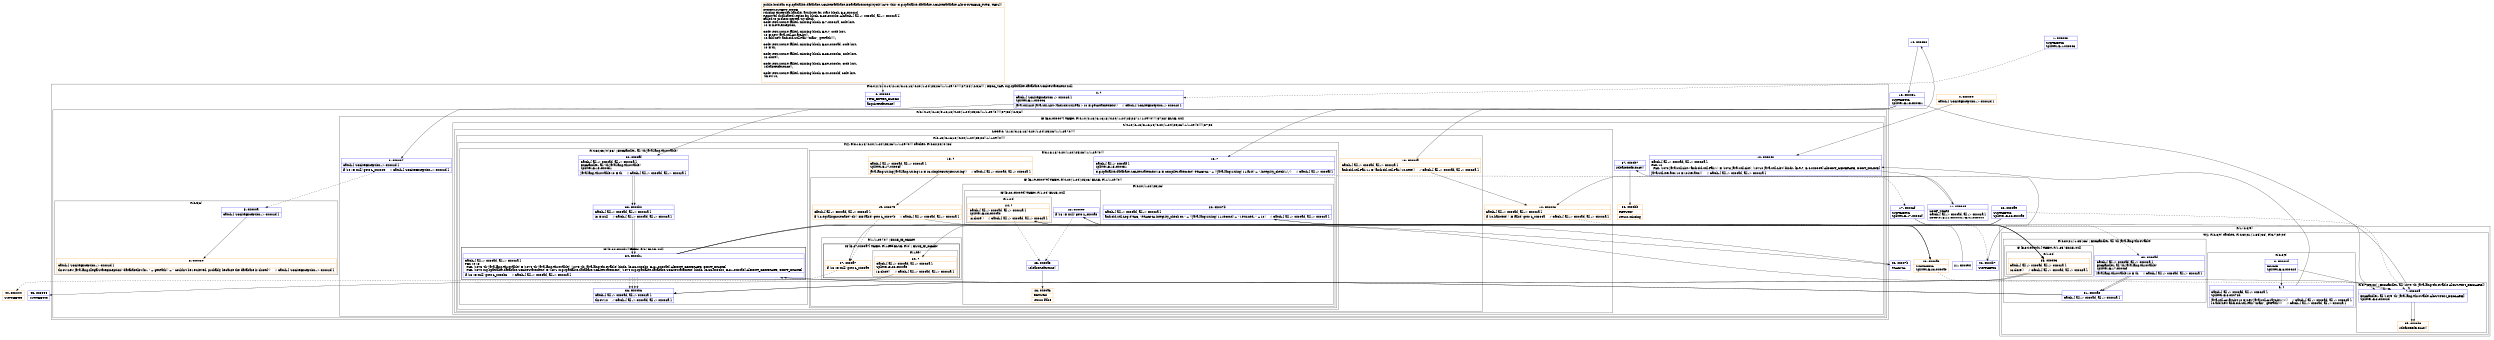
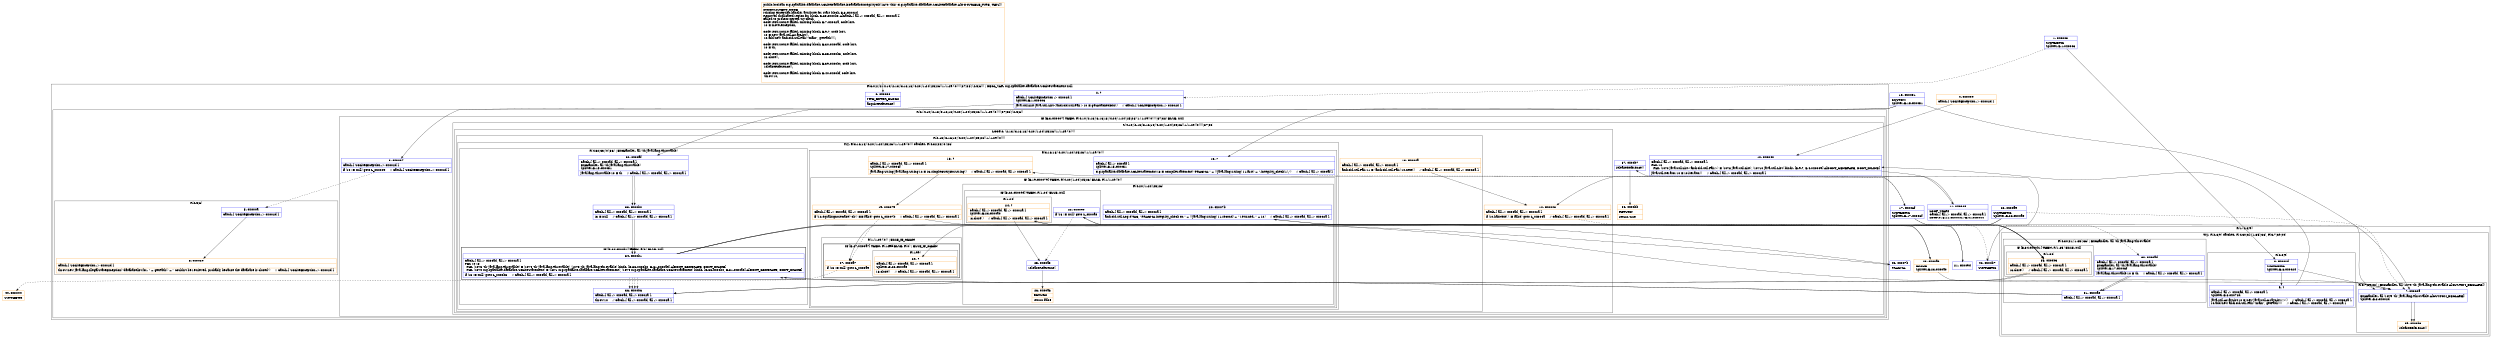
  digraph {
    node [color=blue shape=record]
    n1 [color=darkorange label="{24\:\ ?|Catch:\{ all \-\> 0x00ad, all \-\> 0x002a \}\lSplitter:B:23:0x00a0\l|r3.close()     \/\/ Catch:\{ all \-\> 0x00ad, all \-\> 0x002a \}\l}"]
    n2 [label="{22\:\ 0x009e|if (r3 != null) goto L_0x00a0\l}"]
    n3 [label="{20\:\ 0x007b|Catch:\{ all \-\> 0x00ad, all \-\> 0x002a \}\l|android.util.Log.e(TAG, \"PRAGMA integrity_check on \" + ((java.lang.String) r1.second) + \" returned: \" + r2)     \/\/ Catch:\{ all \-\> 0x00ad, all \-\> 0x002a \}\l}"]
    n4 [label="{25\:\ 0x00a3|releaseReference()\l}"]
    n5 [color=darkorange label="{26\:\ 0x00a6|RETURN\l|return false\l}"]
    n6 [color=darkorange label="{29\:\ ?|Catch:\{ all \-\> 0x00ad, all \-\> 0x002a \}\lSplitter:B:28:0x00a9\l|r3.close()     \/\/ Catch:\{ all \-\> 0x00ad, all \-\> 0x002a \}\l}"]
    n7 [color=darkorange label="{27\:\ 0x00a7|if (r3 != null) goto L_0x00a9\l}"]
    n8 [color=darkorange label="{19\:\ 0x0079|Catch:\{ all \-\> 0x00ad, all \-\> 0x002a \}\l|if (r2.equalsIgnoreCase(\"ok\") == false) goto L_0x007b     \/\/ Catch:\{ all \-\> 0x00ad, all \-\> 0x002a \}\l}"]
    n9 [label="{16\:\ ?|Catch:\{ all \-\> 0x00af \}\lSplitter:B:15:0x0051\l|org.spatialite.database.SQLiteStatement r3 = compileStatement(\"PRAGMA \" + ((java.lang.String) r1.first) + \".integrity_check(1);\")     \/\/ Catch:\{ all \-\> 0x00af \}\l}"]
    n10 [color=darkorange label="{18\:\ ?|Catch:\{ all \-\> 0x00ad, all \-\> 0x002a \}\lSplitter:B:17:0x006f\l|java.lang.String java.lang.String r2 = r3.simpleQueryForString()     \/\/ Catch:\{ all \-\> 0x00ad, all \-\> 0x002a \}\l}"]
    n11 [label="{34\:\ 0x00b1|Catch:\{ all \-\> 0x00ad, all \-\> 0x002a \}\lPHI: r0 r3 \l  PHI: (r0v3 'th' java.lang.Throwable) = (r0v4 'th' java.lang.Throwable), (r0v5 'th' java.lang.Throwable) binds: [B:33:0x00b0, B:31:0x00ae] A[DONT_GENERATE, DONT_INLINE]\l  PHI: (r3v0 org.spatialite.database.SQLiteStatement) = (r3v1 org.spatialite.database.SQLiteStatement), (r3v4 org.spatialite.database.SQLiteStatement) binds: [B:33:0x00b0, B:31:0x00ae] A[DONT_GENERATE, DONT_INLINE]\l|if (r3 != null) goto L_0x00b3     \/\/ Catch:\{ all \-\> 0x00ad, all \-\> 0x002a \}\l}"]
    n12 [label="{32\:\ 0x00af|Catch:\{ all \-\> 0x00ad, all \-\> 0x002a \}\lExcHandler: all (th java.lang.Throwable)\lSplitter:B:15:0x0051\l|java.lang.Throwable r0 = th     \/\/ Catch:\{ all \-\> 0x00ad, all \-\> 0x002a \}\l}"]
    n13 [label="{33\:\ 0x00b0|Catch:\{ all \-\> 0x00ad, all \-\> 0x002a \}\l|r3 = null     \/\/ Catch:\{ all \-\> 0x00ad, all \-\> 0x002a \}\l}"]
    n14 [label="{36\:\ 0x00b6|Catch:\{ all \-\> 0x00ad, all \-\> 0x002a \}\l|throw r0     \/\/ Catch:\{ all \-\> 0x00ad, all \-\> 0x002a \}\l}"]
    n15 [color=darkorange label="{13\:\ 0x004a|Catch:\{ all \-\> 0x00ad, all \-\> 0x002a \}\l|android.util.Pair r1 = (android.util.Pair) r0.next()     \/\/ Catch:\{ all \-\> 0x00ad, all \-\> 0x002a \}\l}"]
    n16 [color=darkorange label="{12\:\ 0x0048|Catch:\{ all \-\> 0x00ad, all \-\> 0x002a \}\l|if (r0.hasNext() != false) goto L_0x004a     \/\/ Catch:\{ all \-\> 0x00ad, all \-\> 0x002a \}\l}"]
    n17 [label="{10\:\ 0x0040|Catch:\{ all \-\> 0x00ad, all \-\> 0x002a \}\lPHI: r0 \l  PHI: (r0v0 java.util.List\<android.util.Pair\>) = (r0v8 java.util.List), (r0v10 java.util.List) binds: [B:9:?, B:4:0x0009] A[DONT_GENERATE, DONT_INLINE]\l|java.util.Iterator r0 = r0.iterator()     \/\/ Catch:\{ all \-\> 0x00ad, all \-\> 0x002a \}\l}"]
    n18 [label="{37\:\ 0x00b7|releaseReference()\l}"]
-   n19 [color=darkorange label="{38\:\ 0x00bb|RETURN\l|return missing\l}"]
+   n19 [color=darkorange label="{38\:\ 0x00bb|RETURN\l|return true\l}"]
    n20 [label="{3\:\ 0x0007|Catch:\{ SQLiteException \-\> 0x002d \}\l|if (r0 != null) goto L_0x0009     \/\/ Catch:\{ SQLiteException \-\> 0x002d \}\l}"]
    n21 [label="{5\:\ 0x000a|Catch:\{ SQLiteException \-\> 0x002d \}\l}"]
    n22 [color=darkorange label="{6\:\ 0x0029|Catch:\{ SQLiteException \-\> 0x002d \}\l|throw new java.lang.IllegalStateException(\"databaselist for: \" + getPath() + \" couldn't be retrieved. probably because the database is closed\")     \/\/ Catch:\{ SQLiteException \-\> 0x002d \}\l}"]
    n23 [label="{0\:\ 0x0000|MTH_ENTER_BLOCK\l|acquireReference()\l}"]
    n24 [label="{2\:\ ?|Catch:\{ SQLiteException \-\> 0x002d \}\lSplitter:B:1:0x0003\l|java.util.List java.util.List\<android.util.Pair\> r0 = getAttachedDbs()     \/\/ Catch:\{ SQLiteException \-\> 0x002d \}\l}"]
-   n25 [label="{8\:\ 0x002d|INLINE\lSplitter:B:8:0x002d\l}"]
+   n25 [label="{8\:\ 0x002d|SYNTHETIC\lSplitter:B:8:0x002d\l}"]
    n26 [label="{9\:\ ?|Catch:\{ all \-\> 0x00ad, all \-\> 0x002a \}\lSplitter:B:8:0x072d\l|java.util.ArrayList r0 = new java.util.ArrayList\<\>()     \/\/ Catch:\{ all \-\> 0x00ad, all \-\> 0x002a \}\lr0.add(new android.util.Pair(\"main\", getPath()))     \/\/ Catch:\{ all \-\> 0x00ad, all \-\> 0x002a \}\l}"]
    n27 [color=darkorange label="{35\:\ 0x00b3|Catch:\{ all \-\> 0x00ad, all \-\> 0x002a \}\l|r3.close()     \/\/ Catch:\{ all \-\> 0x00ad, all \-\> 0x002a \}\l}"]
    n28 [label="{30\:\ 0x00ad|Catch:\{ all \-\> 0x00ad, all \-\> 0x002a \}\lExcHandler: all (th java.lang.Throwable)\lSplitter:B:17:0x006f\l|java.lang.Throwable r0 = th     \/\/ Catch:\{ all \-\> 0x00ad, all \-\> 0x002a \}\l}"]
    n29 [label="{31\:\ 0x00ae|Catch:\{ all \-\> 0x00ad, all \-\> 0x002a \}\l}"]
    n30 [label="{7\:\ 0x002a|ExcHandler: all (r0v9 'th' java.lang.Throwable A[CUSTOM_DECLARE])\lSplitter:B:8:0x002d\l}"]
    n31 [color=darkorange label="{39\:\ 0x00bc|releaseReference()\l}"]
-   n32 [color=darkorange label="{23\:\ 0x00a0|SYNTHETIC\lSplitter:B:23:0x00a0\l}"]
+   n32 [color=darkorange label="{23\:\ 0x00a0|INLINE\lSplitter:B:23:0x00a0\l}"]
    n33 [label="{21\:\ 0x009d}"]
-   n34 [label="{45\:\ 0x0044|SYNTHETIC\l}"]
    n35 [color=darkorange label="{44\:\ 0x0044|SYNTHETIC\l}"]
    n36 [label="{43\:\ 0x007b|PRAGMA\l}"]
    n37 [label="{17\:\ 0x006f|SYNTHETIC\lSplitter:B:17:0x006f\l}"]
-   n38 [label="{14\:\ 0x0050}"]
    n39 [label="{42\:\ 0x00b7|SYNTHETIC\l}"]
    n40 [label="{11\:\ 0x0044|LOOP_START\lCatch:\{ all \-\> 0x00ad, all \-\> 0x002a \}\lLOOP:0: B:11:0x0044\-\>B:41:0x0044\l}"]
    n41 [label="{1\:\ 0x0003|SYNTHETIC\lSplitter:B:1:0x0003\l}"]
    n42 [color=darkorange label="{4\:\ 0x0009|Catch:\{ SQLiteException \-\> 0x002d \}\l}"]
-   n43 [label="{15\:\ 0x0051|SYNTHETIC\lSplitter:B:15:0x0051\l}"]
+   n43 [label="{15\:\ 0x0051|CUSTOM\lSplitter:B:15:0x0051\l}"]
    n44 [label="{28\:\ 0x00a9|SYNTHETIC\lSplitter:B:28:0x00a9\l}"]
    n45 [color=darkorange label="{public boolean org.spatialite.database.SQLiteDatabase.isDatabaseIntegrityOk((r6v0 'this' org.spatialite.database.SQLiteDatabase A[IMMUTABLE_TYPE, THIS]))  | INCONSISTENT_CODE\lMissing exception handler attribute for start block: B:8:0x002d\lRemoved duplicated region for block: B:35:0x00b3 A[Catch:\{ all \-\> 0x00ad, all \-\> 0x002a \}]\lFailed to process nested try\/catch\lCode restructure failed: missing block: B:7:0x002a, code lost:\l    r0 = move\-exception;\l\lCode restructure failed: missing block: B:9:?, code lost:\l    r0 = new java.util.ArrayList();\l    r0.add(new android.util.Pair(\"main\", getPath()));\l\lCode restructure failed: missing block: B:30:0x00ad, code lost:\l    r0 = th;\l\lCode restructure failed: missing block: B:35:0x00b3, code lost:\l    r3.close();\l\lCode restructure failed: missing block: B:39:0x00bc, code lost:\l    releaseReference();\l\lCode restructure failed: missing block: B:40:0x00bf, code lost:\l    throw r0;\l\l}"]
    subgraph cluster_1 {
      label="R(3:0|2|(2:(4:10|(2:13|(3:16|18|(4:20|(1:24)|25|26)(1:(1:29)(0))))|37|38)|(2:5|6))) | DECL_VAR: org.spatialite.database.SQLiteStatement null\l"
      n23
      n24
      subgraph cluster_2 {
        label="R(2:(4:10|(2:13|(3:16|18|(4:20|(1:24)|25|26)(1:(1:29)(0))))|37|38)|(2:5|6))"
        subgraph cluster_3 {
          label="IF [B:3:0x0007] THEN: R(4:10|(2:13|(3:16|18|(4:20|(1:24)|25|26)(1:(1:29)(0))))|37|38) ELSE: null"
          n20
          subgraph cluster_4 {
            label="R(4:10|(2:13|(3:16|18|(4:20|(1:24)|25|26)(1:(1:29)(0))))|37|38)"
            n17
            n18
            n19
            subgraph cluster_5 {
              label="LOOP:0: (2:13|(3:16|18|(4:20|(1:24)|25|26)(1:(1:29)(0))))"
              n16
              subgraph cluster_6 {
                label="R(2:13|(3:16|18|(4:20|(1:24)|25|26)(1:(1:29)(0))))"
                n15
                subgraph cluster_7 {
                  label="Try: R(3:16|18|(4:20|(1:24)|25|26)(1:(1:29)(0))) catches: R(4:32|33|(0)|36)"
                  subgraph cluster_8 {
                    label="R(3:16|18|(4:20|(1:24)|25|26)(1:(1:29)(0)))"
                    n9
                    n10
                    subgraph cluster_9 {
                      label="IF [B:19:0x0079] THEN: R(4:20|(1:24)|25|26) ELSE: R(1:(1:29)(0))"
                      n8
                      subgraph cluster_10 {
                        label="R(4:20|(1:24)|25|26)"
                        n3
                        n4
                        n5
                        subgraph cluster_11 {
                          label="IF [B:22:0x009e] THEN: R(1:24) ELSE: null"
                          n2
                          subgraph cluster_12 {
                            label="R(1:24)"
                            n1
                          }
                        }
                      }
                      subgraph cluster_13 {
                        label="R(1:(1:29)(0)) | ELSE_IF_CHAIN\l"
                        subgraph cluster_14 {
                          label="IF [B:27:0x00a7] THEN: R(1:29) ELSE: R(0) | ELSE_IF_CHAIN\l"
                          n7
                          subgraph cluster_15 {
                            label="R(1:99)"
                            n6
                          }
                          subgraph cluster_16 {
                            label="R(0)"
                          }
                        }
                      }
                    }
                  }
                  subgraph cluster_17 {
                    label="R(4:32|33|(0)|36) | ExcHandler: all (th java.lang.Throwable)\l"
                    n12
                    n13
                    n14
                    subgraph cluster_18 {
                      label="IF [B:34:0x00b1] THEN: R(0) ELSE: null"
                      n11
                      subgraph cluster_19 {
                        label="R(0)"
                      }
                    }
                  }
                }
              }
            }
          }
        }
        subgraph cluster_20 {
          label="R(2:5|6)"
          n21
          n22
        }
      }
    }
    subgraph cluster_21 {
      label="R(4:32|33|(0)|36) | ExcHandler: all (th java.lang.Throwable)\l"
      subgraph cluster_22 {
        label="IF [B:34:0x00b1] THEN: R(0) ELSE: null"
        subgraph cluster_23 {
          label="R(0)"
        }
      }
    }
    subgraph cluster_24 {
      label="R(1:(2:8|9))"
      subgraph cluster_25 {
        label="Try: R(2:8|9) catches: R(4:30|31|(1:35)|36), R(3:7|39|40)"
        subgraph cluster_26 {
          label="R(2:8|9)"
          n25
          n26
        }
        subgraph cluster_27 {
          label="R(4:30|31|(1:35)|36) | ExcHandler: all (th java.lang.Throwable)\l"
          n28
          n29
          subgraph cluster_28 {
            label="IF [B:34:0x00b1] THEN: R(1:35) ELSE: null"
            subgraph cluster_29 {
              label="R(1:30)"
              n27
            }
          }
        }
        subgraph cluster_30 {
          label="R(3:7|39|40) | ExcHandler: all (r0v9 'th' java.lang.Throwable A[CUSTOM_DECLARE])\l"
          n30
          n31
        }
      }
    }
    subgraph cluster_31 {
      label="R(4:30|31|(1:35)|36) | ExcHandler: all (th java.lang.Throwable)\l"
      subgraph cluster_32 {
        label="IF [B:34:0x00b1] THEN: R(1:35) ELSE: null"
        subgraph cluster_33 {
          label="R(1:35)"
        }
      }
    }
    subgraph cluster_34 {
      label="R(3:7|39|40) | ExcHandler: all (r0v9 'th' java.lang.Throwable A[CUSTOM_DECLARE])\l"
    }
-   n1 -> n4 [style=dashed]
+   n1 -> n4
    n1 -> n30
    n2 -> n4 [style=dashed]
    n2 -> n32
-   n3 -> n32
+   n3 -> n33
    n4 -> n5
-   n6 -> n34
    n7 -> n35 [style=dashed]
    n8 -> n7 [style=dashed]
    n8 -> n36
    n9 -> n37 [style=dashed]
    n10 -> n8
    n11 -> n14 [style=dashed]
    n11 -> n14 [style=dashed]
    n11 -> n14 [style=dashed]
    n11 -> n14 [style=dashed]
    n11 -> n27
    n11 -> n27
    n11 -> n27
    n11 -> n27
    n12 -> n13
    n12 -> n13
    n13 -> n11
    n13 -> n11
    n15 -> n16
-   n15 -> n38
    n16 -> n39 [style=dashed]
    n17 -> n40
    n18 -> n19
    n20 -> n21 [style=dashed]
    n21 -> n22
    n24 -> n20
    n25 -> n26
    n25 -> n30
    n26 -> n17
    n27 -> n14
    n27 -> n14
    n28 -> n29
    n28 -> n29
    n29 -> n11
    n29 -> n11
    n30 -> n31
    n30 -> n31
    n32 -> n1
-   n32 -> n30 [style=dashed]
+   n32 -> n30
    n33 -> n2
    n36 -> n3
+   n37 -> n10
    n37 -> n28 [style=dashed]
    n37 -> n30
-   n38 -> n43
    n39 -> n18
    n40 -> n16
    n41 -> n24 [style=dashed]
+   n41 -> n25
    n42 -> n17
    n43 -> n9
    n43 -> n12
    n43 -> n30
    n44 -> n6
    n44 -> n7
    n44 -> n30 [style=dashed]
    n45 -> n23
  }
